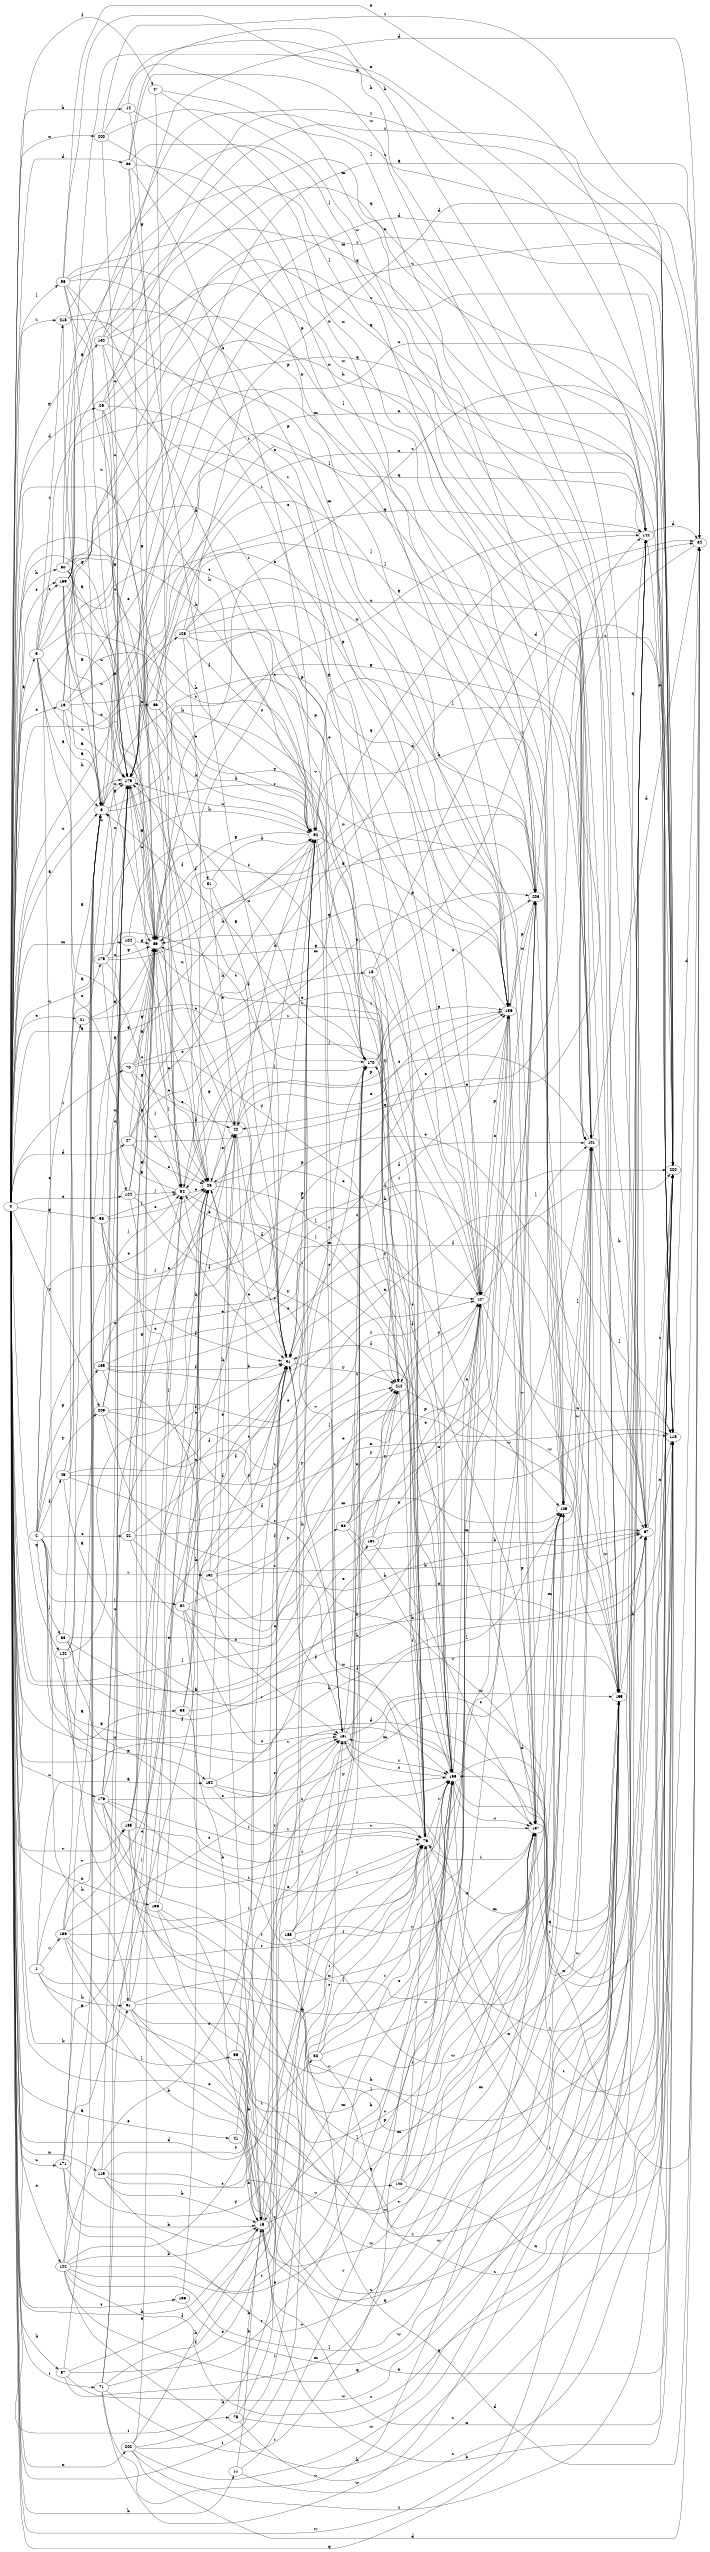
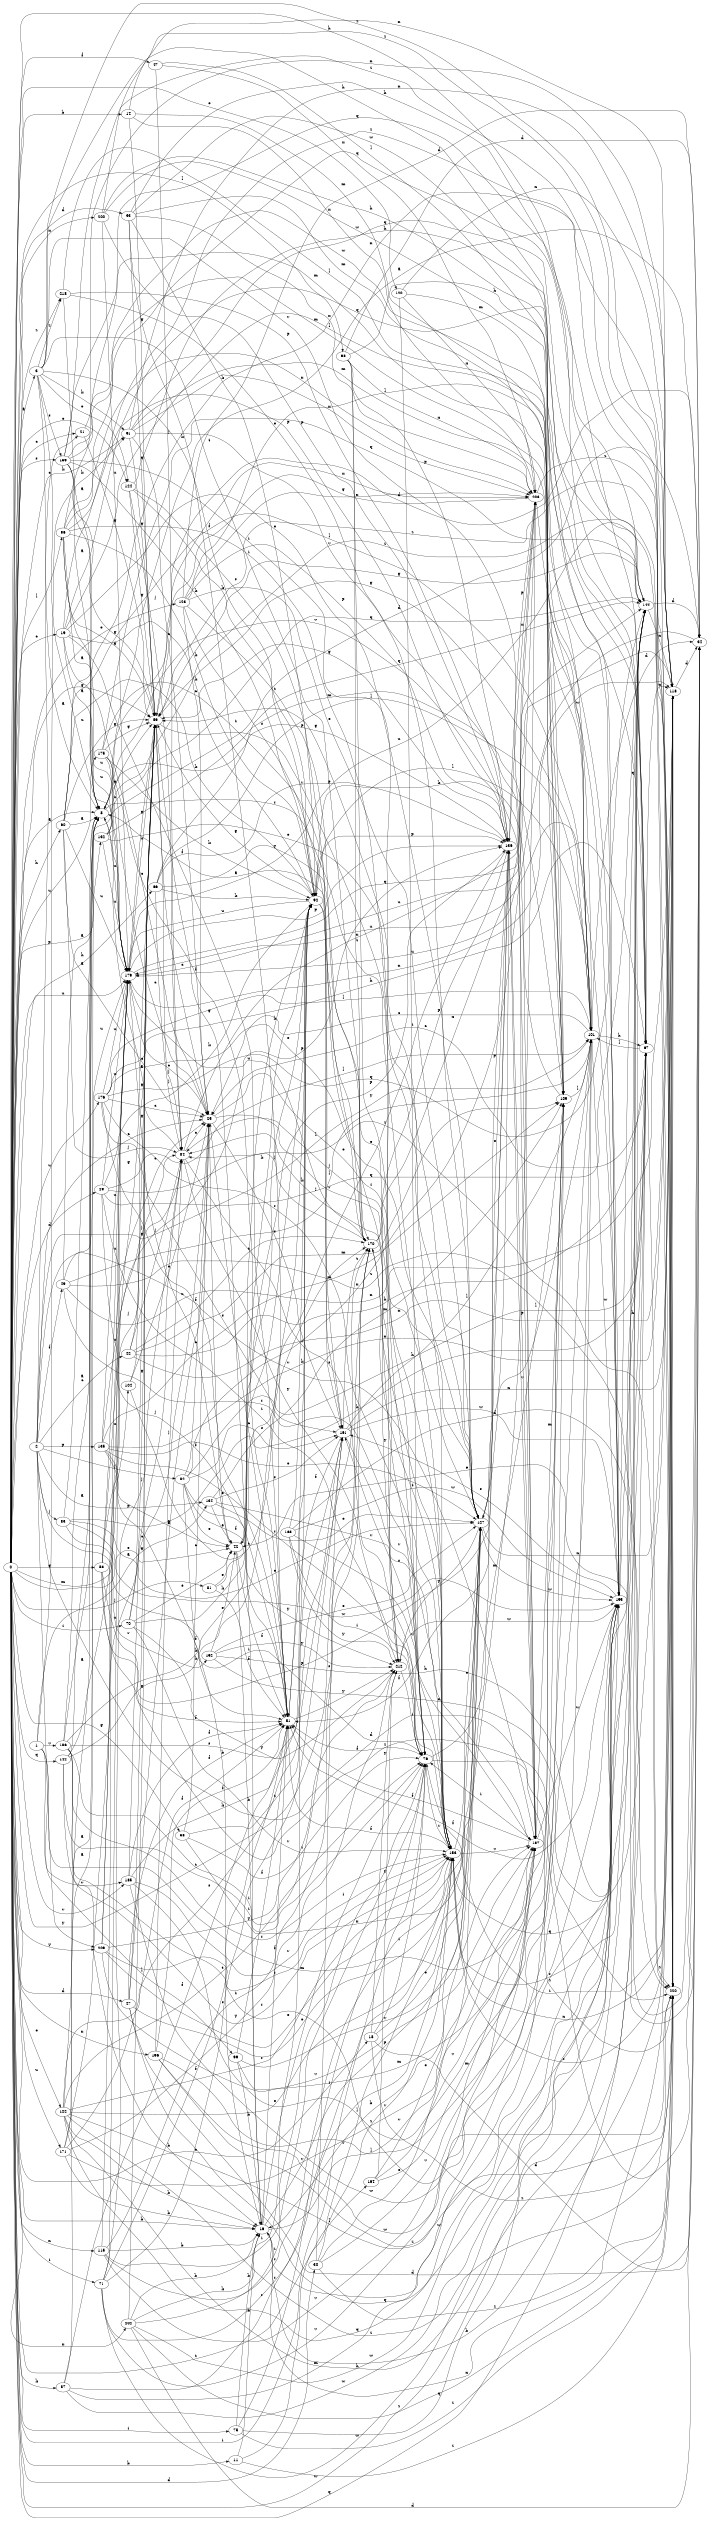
  strict digraph {
    rankdir=LR
    0
    3
    8
    11
    14
    16
    18
    19
    21
    27
    29
    30
    33
-   41
    42
    47
    53
    58
    59
    60
    66
    67
    70
    71
    75
    76
    81
    87
    91
    n30 [label=98]
    96
    104
    115
    120
    122
    123
    124
    132
    142
    144
    159
    164
-   166
    170
    171
    175
    176
    179
    185
    195
    196
    200
    202
    209
    218
    187
    92
    220
    34
    136
    153
    109
    118
    n64 [label=203]
    51
    127
    212
    25
    101
    161
    84
    168
    1
    99
    134
    186
    2
    22
    49
    82
    83
    135
    152
    0 -> 3 [label=a]
    0 -> 8 [label=a]
    0 -> 11 [label=b]
    0 -> 14 [label=b]
    0 -> 16 [label=b]
    0 -> 18 [label=c]
    0 -> 19 [label=c]
    0 -> 21 [label=c]
    0 -> 27 [label=d]
    0 -> 29 [label=d]
    0 -> 30 [label=d]
    0 -> 33 [label=d]
-   0 -> 41 [label=e]
    0 -> 42 [label=e]
    0 -> 47 [label=f]
    0 -> 53 [label=g]
    0 -> 58 [label=g]
    0 -> 59 [label=g]
    0 -> 60 [label=h]
    0 -> 66 [label=h]
    0 -> 67 [label=h]
    0 -> 70 [label=i]
    0 -> 71 [label=i]
    0 -> 75 [label=i]
    0 -> 76 [label=i]
    0 -> 81 [label=j]
    0 -> 87 [label=k]
    0 -> 91 [label=k]
    0 -> n30 [label=l]
    0 -> 96 [label=l]
    0 -> 104 [label=m]
    0 -> 115 [label=n]
    0 -> 120 [label=o]
    0 -> 122 [label=o]
    0 -> 123 [label=o]
    0 -> 124 [label=o]
    0 -> 132 [label=p]
    0 -> 142 [label=q]
    0 -> 144 [label=q]
    0 -> 159 [label=s]
    0 -> 164 [label=t]
-   0 -> 166 [label=t]
    0 -> 170 [label=t]
    0 -> 171 [label=u]
    0 -> 175 [label=u]
    0 -> 176 [label=u]
    0 -> 179 [label=u]
    0 -> 185 [label=v]
    0 -> 195 [label=w]
    0 -> 196 [label=x]
    0 -> 200 [label=x]
    0 -> 202 [label=x]
    0 -> 209 [label=y]
    0 -> 218 [label=z]
    3 -> 8 [label=a]
    3 -> 67 [label=h]
    3 -> 91 [label=k]
    3 -> 124 [label=o]
    3 -> 159 [label=s]
    3 -> 170 [label=t]
    3 -> 179 [label=u]
    3 -> 218 [label=z]
    3 -> 187 [label=v]
    3 -> 92 [label=k]
    3 -> 220 [label=z]
    8 -> 179 [label=u]
    8 -> 187 [label=v]
    8 -> 34 [label=d]
    8 -> 136 [label=p]
    8 -> 153 [label=r]
    11 -> 16 [label=b]
    11 -> 220 [label=z]
    11 -> 153 [label=r]
    14 -> 59 [label=g]
    14 -> 109 [label=m]
-   132 -> 118 [label=n]
+   14 -> 118 [label=n]
    14 -> n64 [label=x]
    16 -> 59 [label=g]
    16 -> 76 [label=i]
    16 -> 195 [label=w]
    16 -> 187 [label=v]
    16 -> 136 [label=p]
    16 -> 118 [label=n]
    16 -> 51 [label=f]
    18 -> 76 [label=i]
    18 -> 220 [label=z]
    18 -> 34 [label=d]
    18 -> 127 [label=o]
    18 -> 212 [label=y]
    19 -> 8 [label=a]
    19 -> 144 [label=q]
    19 -> 92 [label=k]
    19 -> 220 [label=z]
    19 -> 51 [label=f]
    19 -> 127 [label=o]
    19 -> 25 [label=c]
    19 -> 101 [label=l]
    21 -> 59 [label=g]
    21 -> 109 [label=m]
    27 -> 59 [label=g]
    27 -> 144 [label=q]
    27 -> 34 [label=d]
    27 -> 51 [label=f]
    27 -> 127 [label=o]
    27 -> 25 [label=c]
    29 -> 76 [label=i]
    29 -> 144 [label=q]
    29 -> 179 [label=u]
    29 -> 92 [label=k]
    29 -> 220 [label=z]
    29 -> 51 [label=f]
    29 -> 101 [label=l]
    30 -> 187 [label=v]
    30 -> 220 [label=z]
    30 -> 153 [label=r]
    30 -> 127 [label=o]
    30 -> 161 [label=s]
    33 -> 59 [label=g]
    33 -> 67 [label=h]
    33 -> 195 [label=w]
    33 -> 92 [label=k]
    33 -> 109 [label=m]
    33 -> n64 [label=x]
    33 -> 51 [label=f]
-   41 -> 16 [label=b]
-   41 -> 170 [label=t]
    42 -> 16 [label=b]
    42 -> 179 [label=u]
    42 -> 92 [label=k]
    42 -> 136 [label=p]
    42 -> 51 [label=f]
    47 -> n64 [label=x]
    47 -> 101 [label=l]
    47 -> 84 [label=j]
    53 -> 179 [label=u]
    53 -> 220 [label=z]
    53 -> 136 [label=p]
    53 -> 51 [label=f]
    53 -> 25 [label=c]
    53 -> 84 [label=j]
    58 -> 76 [label=i]
    58 -> 170 [label=t]
    58 -> n64 [label=x]
    58 -> 25 [label=c]
    59 -> 179 [label=u]
    59 -> 220 [label=z]
    59 -> 153 [label=r]
    59 -> n64 [label=x]
    59 -> 25 [label=c]
    59 -> 84 [label=j]
    60 -> 8 [label=a]
    60 -> 59 [label=g]
    60 -> 179 [label=u]
    60 -> 92 [label=k]
    60 -> 118 [label=n]
    60 -> 25 [label=c]
    60 -> 101 [label=l]
    60 -> 84 [label=j]
    66 -> 144 [label=q]
    66 -> 92 [label=k]
    66 -> 136 [label=p]
    66 -> 212 [label=y]
    66 -> 101 [label=l]
    66 -> 84 [label=j]
    67 -> 220 [label=z]
    67 -> 153 [label=r]
    67 -> 118 [label=n]
    67 -> 25 [label=c]
    67 -> 101 [label=l]
    70 -> 42 [label=e]
    70 -> 59 [label=g]
    70 -> 92 [label=k]
    70 -> 153 [label=r]
    70 -> 212 [label=y]
    70 -> 84 [label=j]
    71 -> 179 [label=u]
    71 -> 195 [label=w]
    71 -> 187 [label=v]
    71 -> 153 [label=r]
    71 -> 51 [label=f]
    71 -> 161 [label=s]
    71 -> 84 [label=j]
    75 -> 16 [label=b]
    75 -> 76 [label=i]
    75 -> 144 [label=q]
    75 -> 220 [label=z]
    76 -> 220 [label=z]
    76 -> 153 [label=r]
    76 -> 109 [label=m]
    76 -> 51 [label=f]
    81 -> 42 [label=e]
    81 -> 92 [label=k]
    81 -> 51 [label=f]
    87 -> 8 [label=a]
    87 -> 195 [label=w]
    87 -> 153 [label=r]
    87 -> 109 [label=m]
    87 -> 51 [label=f]
    91 -> 59 [label=g]
    91 -> 144 [label=q]
    91 -> 187 [label=v]
    91 -> 109 [label=m]
    91 -> 118 [label=n]
    91 -> n64 [label=x]
    91 -> 25 [label=c]
    n30 -> 67 [label=h]
    n30 -> 170 [label=t]
    n30 -> 34 [label=d]
    n30 -> 136 [label=p]
    n30 -> n64 [label=x]
    n30 -> 212 [label=y]
    96 -> 8 [label=a]
    96 -> 59 [label=g]
    96 -> 76 [label=i]
    96 -> 144 [label=q]
    96 -> 179 [label=u]
    96 -> 92 [label=k]
    96 -> 136 [label=p]
    96 -> 118 [label=n]
    96 -> n64 [label=x]
    104 -> 59 [label=g]
    104 -> 170 [label=t]
    104 -> 25 [label=c]
    115 -> 16 [label=b]
    115 -> 76 [label=i]
    115 -> 170 [label=t]
    115 -> 179 [label=u]
    115 -> 187 [label=v]
    115 -> 153 [label=r]
    120 -> 76 [label=i]
    120 -> 109 [label=m]
    120 -> 118 [label=n]
    120 -> n64 [label=x]
    122 -> 8 [label=a]
    122 -> 16 [label=b]
    122 -> 67 [label=h]
    122 -> 144 [label=q]
    122 -> 170 [label=t]
    122 -> 220 [label=z]
    122 -> 153 [label=r]
    122 -> 127 [label=o]
    122 -> 101 [label=l]
    122 -> 161 [label=s]
    123 -> 170 [label=t]
    123 -> 34 [label=d]
    123 -> 136 [label=p]
    123 -> n64 [label=x]
    123 -> 127 [label=o]
    123 -> 25 [label=c]
    123 -> 101 [label=l]
    123 -> 161 [label=s]
    124 -> 59 [label=g]
    124 -> 67 [label=h]
    124 -> 92 [label=k]
    124 -> 161 [label=s]
    124 -> 84 [label=j]
    132 -> 144 [label=q]
    132 -> 179 [label=u]
    132 -> 220 [label=z]
    132 -> 34 [label=d]
    132 -> 109 [label=m]
    132 -> 127 [label=o]
    142 -> 8 [label=a]
    142 -> 76 [label=i]
    142 -> 92 [label=k]
    142 -> 153 [label=r]
    142 -> 84 [label=j]
    144 -> 59 [label=g]
    144 -> 34 [label=d]
    144 -> 118 [label=n]
    159 -> 8 [label=a]
    159 -> 59 [label=g]
    159 -> 76 [label=i]
    159 -> 144 [label=q]
    159 -> 179 [label=u]
    159 -> 195 [label=w]
    159 -> 92 [label=k]
    159 -> 220 [label=z]
    159 -> 109 [label=m]
    164 -> 187 [label=v]
    164 -> 109 [label=m]
    164 -> 127 [label=o]
    164 -> 212 [label=y]
-   166 -> 195 [label=w]
-   166 -> 25 [label=c]
    170 -> 8 [label=a]
    170 -> 179 [label=u]
    170 -> 136 [label=p]
    170 -> n64 [label=x]
    170 -> 212 [label=y]
    170 -> 84 [label=j]
    171 -> 8 [label=a]
    171 -> 16 [label=b]
    171 -> 187 [label=v]
    171 -> 51 [label=f]
    171 -> 212 [label=y]
    171 -> 25 [label=c]
    175 -> 59 [label=g]
    175 -> 144 [label=q]
    175 -> 170 [label=t]
    175 -> 179 [label=u]
    175 -> 92 [label=k]
    175 -> 51 [label=f]
    175 -> 25 [label=c]
    176 -> 67 [label=h]
    176 -> 144 [label=q]
    176 -> 179 [label=u]
    176 -> 153 [label=r]
    176 -> 51 [label=f]
    176 -> 127 [label=o]
    176 -> 25 [label=c]
    176 -> 101 [label=l]
    176 -> 161 [label=s]
    179 -> 59 [label=g]
    179 -> 144 [label=q]
    179 -> 136 [label=p]
    179 -> 118 [label=n]
    179 -> 25 [label=c]
    185 -> 59 [label=g]
    185 -> 195 [label=w]
    185 -> 92 [label=k]
    185 -> 153 [label=r]
    185 -> 51 [label=f]
    185 -> 101 [label=l]
    195 -> 67 [label=h]
    195 -> 144 [label=q]
    195 -> 179 [label=u]
    195 -> 51 [label=f]
    195 -> 161 [label=s]
    196 -> 195 [label=w]
    196 -> 220 [label=z]
    196 -> 51 [label=f]
    196 -> 101 [label=l]
    196 -> 84 [label=j]
    200 -> 67 [label=h]
    200 -> 179 [label=u]
    200 -> 195 [label=w]
    200 -> 220 [label=z]
    200 -> 136 [label=p]
    202 -> 16 [label=b]
    202 -> 59 [label=g]
    202 -> 76 [label=i]
    202 -> 195 [label=w]
    202 -> 92 [label=k]
    202 -> 220 [label=z]
    202 -> 34 [label=d]
    209 -> 59 [label=g]
    209 -> 179 [label=u]
    209 -> 187 [label=v]
    209 -> 153 [label=r]
    209 -> 127 [label=o]
    209 -> 212 [label=y]
    218 -> 8 [label=a]
    218 -> 136 [label=p]
    218 -> 127 [label=o]
    218 -> 101 [label=l]
    187 -> 76 [label=i]
    187 -> 195 [label=w]
    187 -> 136 [label=p]
    187 -> 109 [label=m]
    187 -> 51 [label=f]
    92 -> 59 [label=g]
    92 -> 76 [label=i]
    92 -> 179 [label=u]
    92 -> 136 [label=p]
    92 -> 101 [label=l]
    92 -> 161 [label=s]
    220 -> 179 [label=u]
    34 -> 8 [label=a]
    34 -> 42 [label=e]
    34 -> 179 [label=u]
    136 -> 42 [label=e]
    136 -> 59 [label=g]
    136 -> 187 [label=v]
    136 -> n64 [label=x]
    136 -> 51 [label=f]
    136 -> 127 [label=o]
    153 -> 144 [label=q]
    153 -> 170 [label=t]
    153 -> 187 [label=v]
    153 -> 118 [label=n]
    153 -> 51 [label=f]
    153 -> 127 [label=o]
    153 -> 161 [label=s]
    153 -> 84 [label=j]
    109 -> 92 [label=k]
    109 -> 101 [label=l]
    118 -> 16 [label=b]
    118 -> 76 [label=i]
    118 -> 179 [label=u]
    118 -> 34 [label=d]
    118 -> 153 [label=r]
    n64 -> 59 [label=g]
    n64 -> 195 [label=w]
    n64 -> 220 [label=z]
    n64 -> 136 [label=p]
    51 -> 92 [label=k]
    51 -> 212 [label=y]
    51 -> 25 [label=c]
    127 -> 16 [label=b]
    127 -> 59 [label=g]
    127 -> 195 [label=w]
    127 -> 136 [label=p]
    127 -> 118 [label=n]
    127 -> 212 [label=y]
    127 -> 101 [label=l]
    127 -> 84 [label=j]
    212 -> 76 [label=i]
    212 -> 195 [label=w]
    25 -> 42 [label=e]
    25 -> 153 [label=r]
    25 -> 127 [label=o]
    25 -> 161 [label=s]
    101 -> 59 [label=g]
    101 -> 67 [label=h]
    101 -> 195 [label=w]
    101 -> 34 [label=d]
    101 -> 25 [label=c]
    161 -> 170 [label=t]
    161 -> 195 [label=w]
    161 -> 153 [label=r]
    161 -> 118 [label=n]
    161 -> 51 [label=f]
    161 -> 101 [label=l]
    84 -> 8 [label=a]
    84 -> 76 [label=i]
    84 -> n64 [label=x]
    84 -> 212 [label=y]
    84 -> 25 [label=c]
    168 -> 76 [label=i]
    168 -> 195 [label=w]
    168 -> 187 [label=v]
    168 -> 92 [label=k]
    168 -> 34 [label=d]
    168 -> 212 [label=y]
    1 -> 91 [label=k]
    1 -> 185 [label=v]
    1 -> 109 [label=m]
    1 -> 99 [label=l]
    1 -> 134 [label=a]
    1 -> 186 [label=v]
    99 -> 16 [label=b]
    99 -> 187 [label=v]
    99 -> 109 [label=m]
    99 -> 51 [label=f]
    134 -> 42 [label=e]
    134 -> 187 [label=v]
    134 -> 109 [label=m]
    134 -> 127 [label=o]
    134 -> 161 [label=s]
    186 -> 8 [label=a]
    186 -> 16 [label=b]
    186 -> 59 [label=g]
    186 -> 76 [label=i]
    186 -> 92 [label=k]
    186 -> 220 [label=z]
    186 -> 153 [label=r]
    186 -> 161 [label=s]
    2 -> 21 [label=c]
    2 -> 209 [label=y]
    2 -> 187 [label=v]
    2 -> 34 [label=d]
    2 -> 25 [label=c]
    2 -> 101 [label=l]
    2 -> 134 [label=p]
    2 -> 22 [label=c]
    2 -> 49 [label=f]
    2 -> 82 [label=j]
    2 -> 83 [label=j]
    2 -> 135 [label=p]
    2 -> 152 [label=r]
    22 -> 59 [label=g]
    22 -> 67 [label=h]
    22 -> 170 [label=t]
    22 -> 109 [label=m]
    22 -> 118 [label=n]
    22 -> 84 [label=j]
    49 -> 8 [label=a]
    49 -> 179 [label=u]
    49 -> 220 [label=z]
    49 -> 153 [label=r]
    49 -> 118 [label=n]
    49 -> 101 [label=l]
    82 -> 16 [label=b]
    82 -> 42 [label=e]
    82 -> 67 [label=h]
    82 -> n64 [label=x]
    82 -> 51 [label=f]
    82 -> 212 [label=y]
    82 -> 25 [label=c]
    82 -> 161 [label=s]
    83 -> 8 [label=a]
    83 -> 67 [label=h]
    83 -> 76 [label=i]
    83 -> 195 [label=w]
    83 -> 127 [label=o]
    135 -> 42 [label=e]
    135 -> 179 [label=u]
    135 -> 136 [label=p]
    135 -> 153 [label=r]
    135 -> 109 [label=m]
    135 -> 118 [label=n]
    135 -> 51 [label=f]
    135 -> 127 [label=o]
    152 -> 42 [label=e]
    152 -> 67 [label=h]
    152 -> 118 [label=n]
    152 -> 127 [label=o]
    152 -> 212 [label=y]
  }
